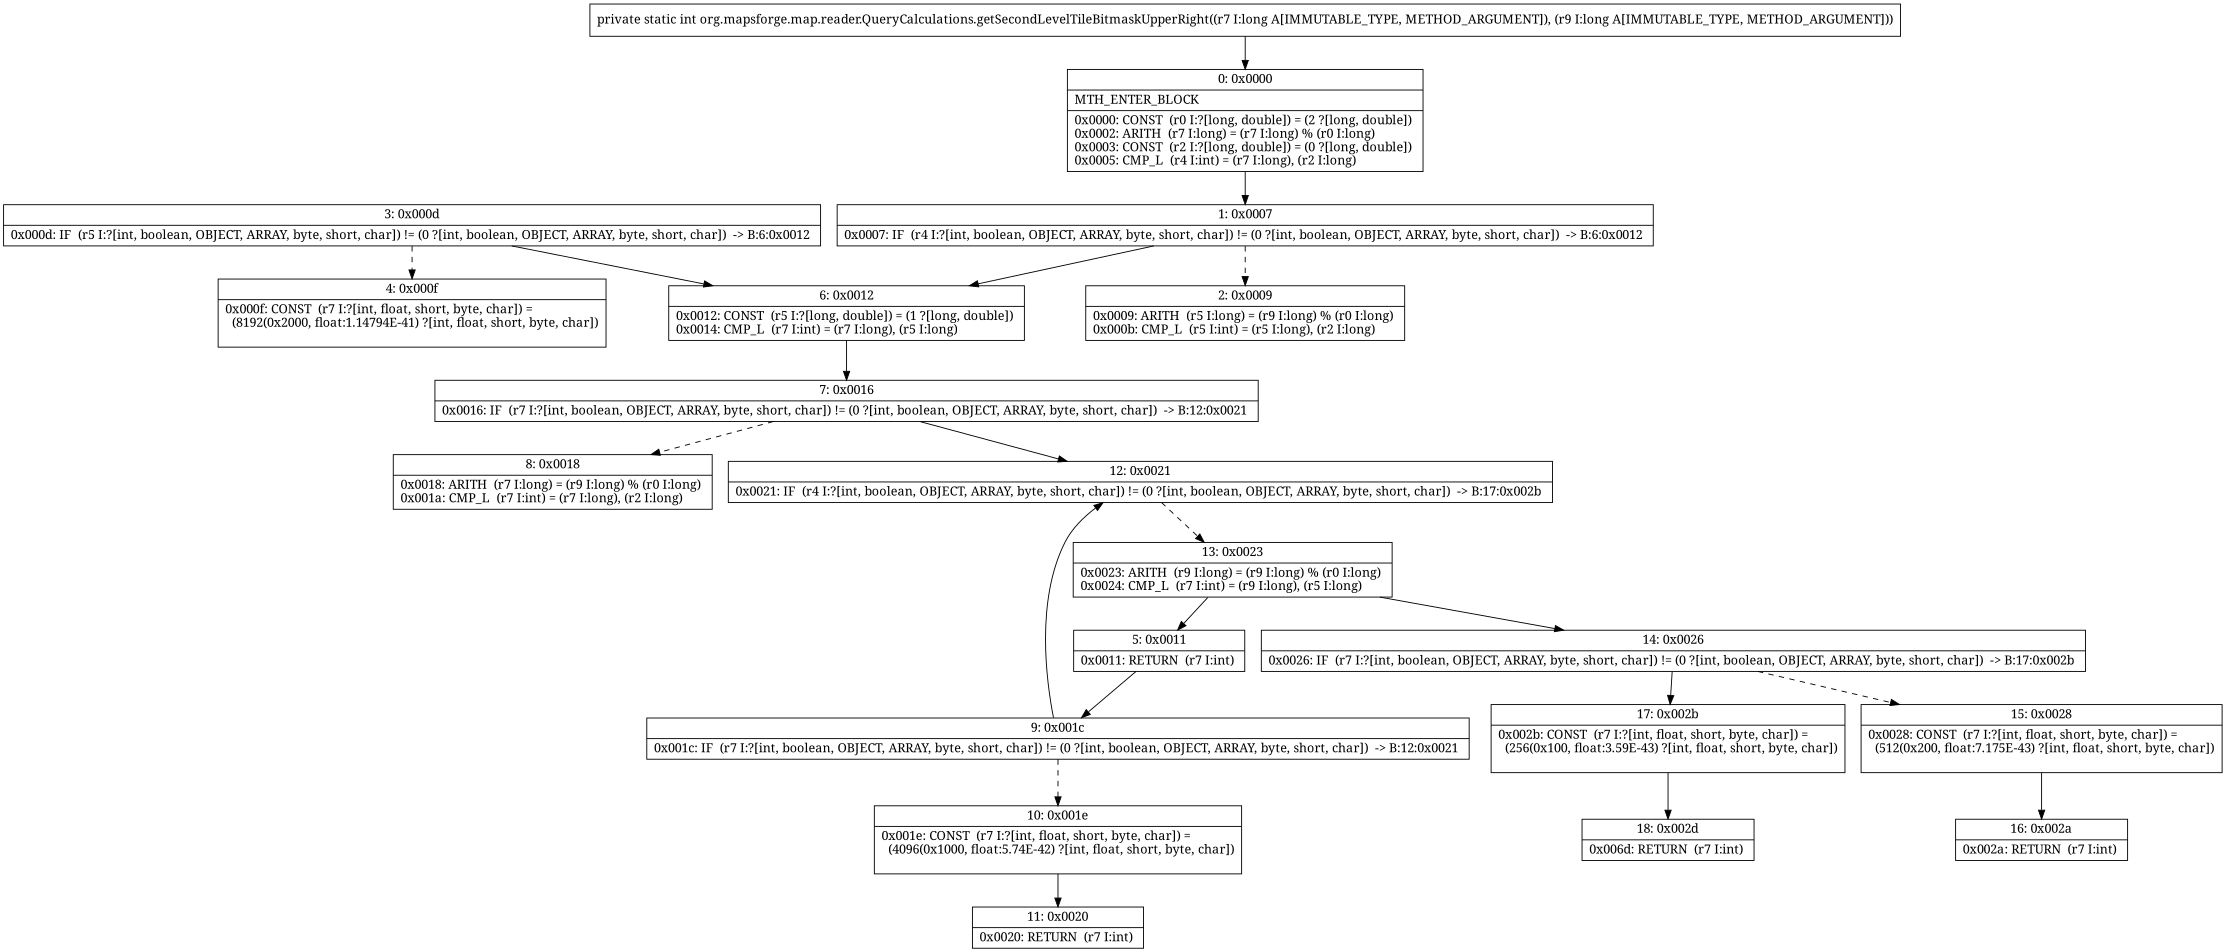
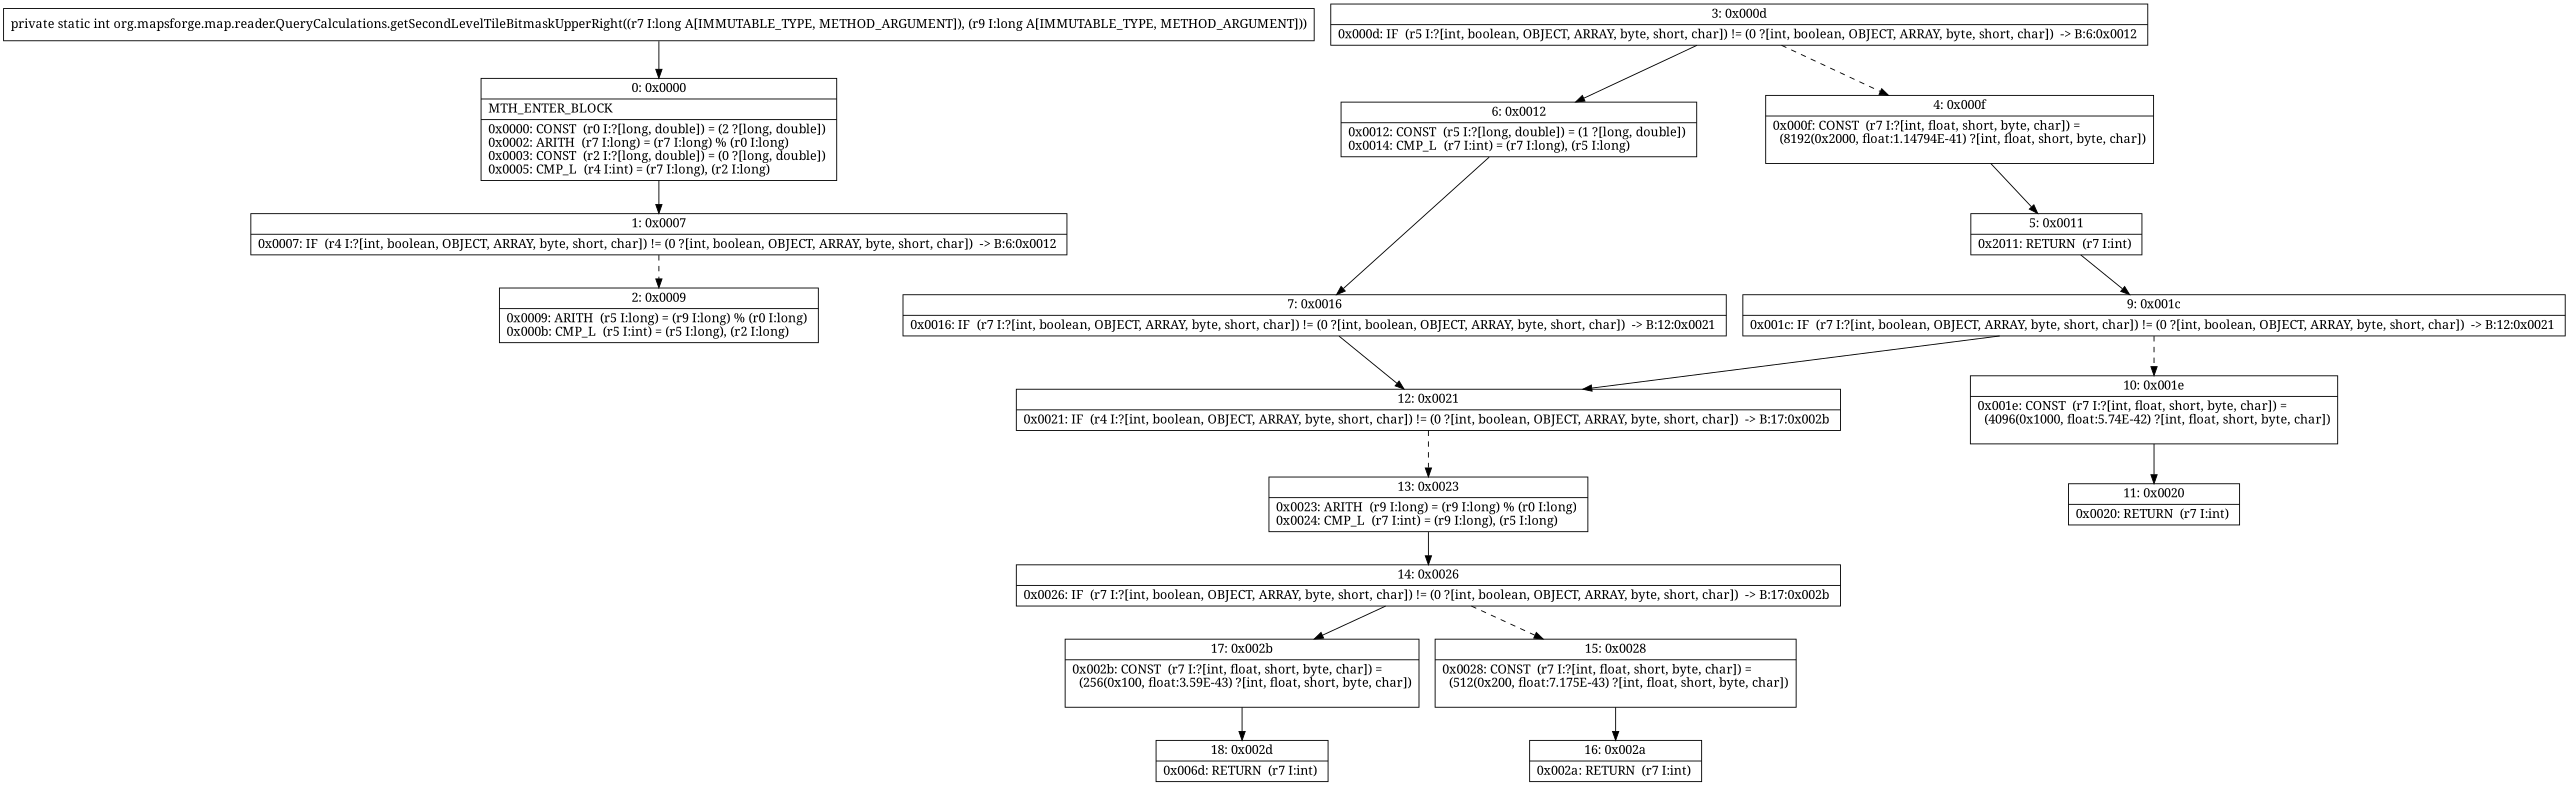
  digraph {
    fontname="Noto Serif"
    node [fontname="Noto Serif" shape=record]
    edge [fontname="Noto Serif"]
    n1 [label="{0\:\ 0x0000|MTH_ENTER_BLOCK\l|0x0000: CONST  (r0 I:?[long, double]) = (2 ?[long, double]) \l0x0002: ARITH  (r7 I:long) = (r7 I:long) % (r0 I:long) \l0x0003: CONST  (r2 I:?[long, double]) = (0 ?[long, double]) \l0x0005: CMP_L  (r4 I:int) = (r7 I:long), (r2 I:long) \l}"]
    n2 [label="{1\:\ 0x0007|0x0007: IF  (r4 I:?[int, boolean, OBJECT, ARRAY, byte, short, char]) != (0 ?[int, boolean, OBJECT, ARRAY, byte, short, char])  \-\> B:6:0x0012 \l}"]
    n3 [label="{2\:\ 0x0009|0x0009: ARITH  (r5 I:long) = (r9 I:long) % (r0 I:long) \l0x000b: CMP_L  (r5 I:int) = (r5 I:long), (r2 I:long) \l}"]
    n4 [label="{6\:\ 0x0012|0x0012: CONST  (r5 I:?[long, double]) = (1 ?[long, double]) \l0x0014: CMP_L  (r7 I:int) = (r7 I:long), (r5 I:long) \l}"]
    n5 [label="{7\:\ 0x0016|0x0016: IF  (r7 I:?[int, boolean, OBJECT, ARRAY, byte, short, char]) != (0 ?[int, boolean, OBJECT, ARRAY, byte, short, char])  \-\> B:12:0x0021 \l}"]
    n6 [label="{3\:\ 0x000d|0x000d: IF  (r5 I:?[int, boolean, OBJECT, ARRAY, byte, short, char]) != (0 ?[int, boolean, OBJECT, ARRAY, byte, short, char])  \-\> B:6:0x0012 \l}"]
    n7 [label="{4\:\ 0x000f|0x000f: CONST  (r7 I:?[int, float, short, byte, char]) = \l  (8192(0x2000, float:1.14794E\-41) ?[int, float, short, byte, char])\l \l}"]
-   n8 [label="{5\:\ 0x0011|0x0011: RETURN  (r7 I:int) \l}"]
+   n8 [label="{5\:\ 0x0011|0x2011: RETURN  (r7 I:int) \l}"]
    n9 [label="{9\:\ 0x001c|0x001c: IF  (r7 I:?[int, boolean, OBJECT, ARRAY, byte, short, char]) != (0 ?[int, boolean, OBJECT, ARRAY, byte, short, char])  \-\> B:12:0x0021 \l}"]
-   n10 [label="{8\:\ 0x0018|0x0018: ARITH  (r7 I:long) = (r9 I:long) % (r0 I:long) \l0x001a: CMP_L  (r7 I:int) = (r7 I:long), (r2 I:long) \l}"]
    n11 [label="{12\:\ 0x0021|0x0021: IF  (r4 I:?[int, boolean, OBJECT, ARRAY, byte, short, char]) != (0 ?[int, boolean, OBJECT, ARRAY, byte, short, char])  \-\> B:17:0x002b \l}"]
    n12 [label="{13\:\ 0x0023|0x0023: ARITH  (r9 I:long) = (r9 I:long) % (r0 I:long) \l0x0024: CMP_L  (r7 I:int) = (r9 I:long), (r5 I:long) \l}"]
    n13 [label="{10\:\ 0x001e|0x001e: CONST  (r7 I:?[int, float, short, byte, char]) = \l  (4096(0x1000, float:5.74E\-42) ?[int, float, short, byte, char])\l \l}"]
    n14 [label="{11\:\ 0x0020|0x0020: RETURN  (r7 I:int) \l}"]
    n15 [label="{14\:\ 0x0026|0x0026: IF  (r7 I:?[int, boolean, OBJECT, ARRAY, byte, short, char]) != (0 ?[int, boolean, OBJECT, ARRAY, byte, short, char])  \-\> B:17:0x002b \l}"]
    n16 [label="{17\:\ 0x002b|0x002b: CONST  (r7 I:?[int, float, short, byte, char]) = \l  (256(0x100, float:3.59E\-43) ?[int, float, short, byte, char])\l \l}"]
    n17 [label="{18\:\ 0x002d|0x006d: RETURN  (r7 I:int) \l}"]
    n18 [label="{15\:\ 0x0028|0x0028: CONST  (r7 I:?[int, float, short, byte, char]) = \l  (512(0x200, float:7.175E\-43) ?[int, float, short, byte, char])\l \l}"]
    n19 [label="{16\:\ 0x002a|0x002a: RETURN  (r7 I:int) \l}"]
    n20 [label="{private static int org.mapsforge.map.reader.QueryCalculations.getSecondLevelTileBitmaskUpperRight((r7 I:long A[IMMUTABLE_TYPE, METHOD_ARGUMENT]), (r9 I:long A[IMMUTABLE_TYPE, METHOD_ARGUMENT])) }"]
    n1 -> n2
    n2 -> n3 [style=dashed]
-   n2 -> n4
    n4 -> n5
-   n5 -> n10 [style=dashed]
    n5 -> n11
    n6 -> n4
    n6 -> n7 [style=dashed]
-   n12 -> n8
+   n7 -> n8
    n8 -> n9
    n9 -> n11
    n9 -> n13 [style=dashed]
    n11 -> n12 [style=dashed]
    n12 -> n15
    n13 -> n14
    n15 -> n16
    n15 -> n18 [style=dashed]
    n16 -> n17
    n18 -> n19
    n20 -> n1
  }
